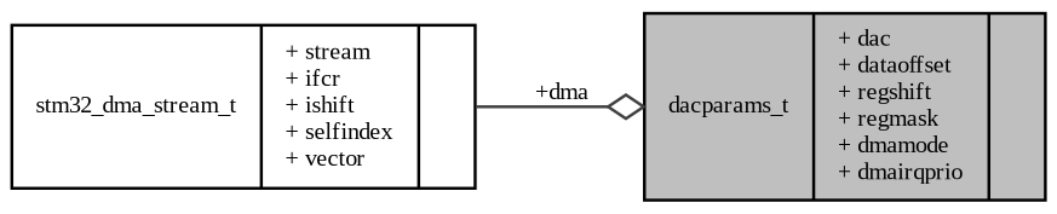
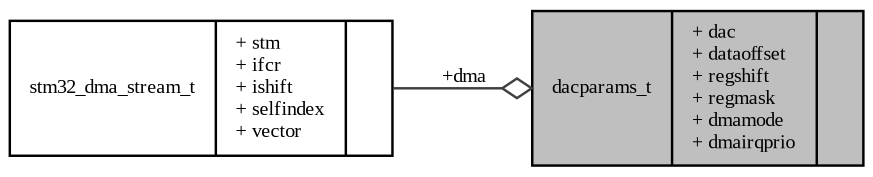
  digraph {
    rankdir=LR
    fontname="Liberation Serif"
    node [color=black fontname="Liberation Serif" fontsize=8 shape=record]
    n1 [fillcolor=grey75 fontcolor=black height=0.2 label="{dacparams_t\n|+ dac\l+ dataoffset\l+ regshift\l+ regmask\l+ dmamode\l+ dmairqprio\l|}" style=filled width=0.4]
-   n2 [height=0.2 label="{stm32_dma_stream_t\n|+ stream\l+ ifcr\l+ ishift\l+ selfindex\l+ vector\l|}" width=0.4]
+   n2 [height=0.2 label="{stm32_dma_stream_t\n|+ stm\l+ ifcr\l+ ishift\l+ selfindex\l+ vector\l|}" width=0.4]
    n2 -> n1 [arrowhead=odiamond color=grey25 fontname="Liberation Serif" fontsize=8 label=" +dma" labelfontname=Helvetica labelfontsize=8 style=solid]
  }
